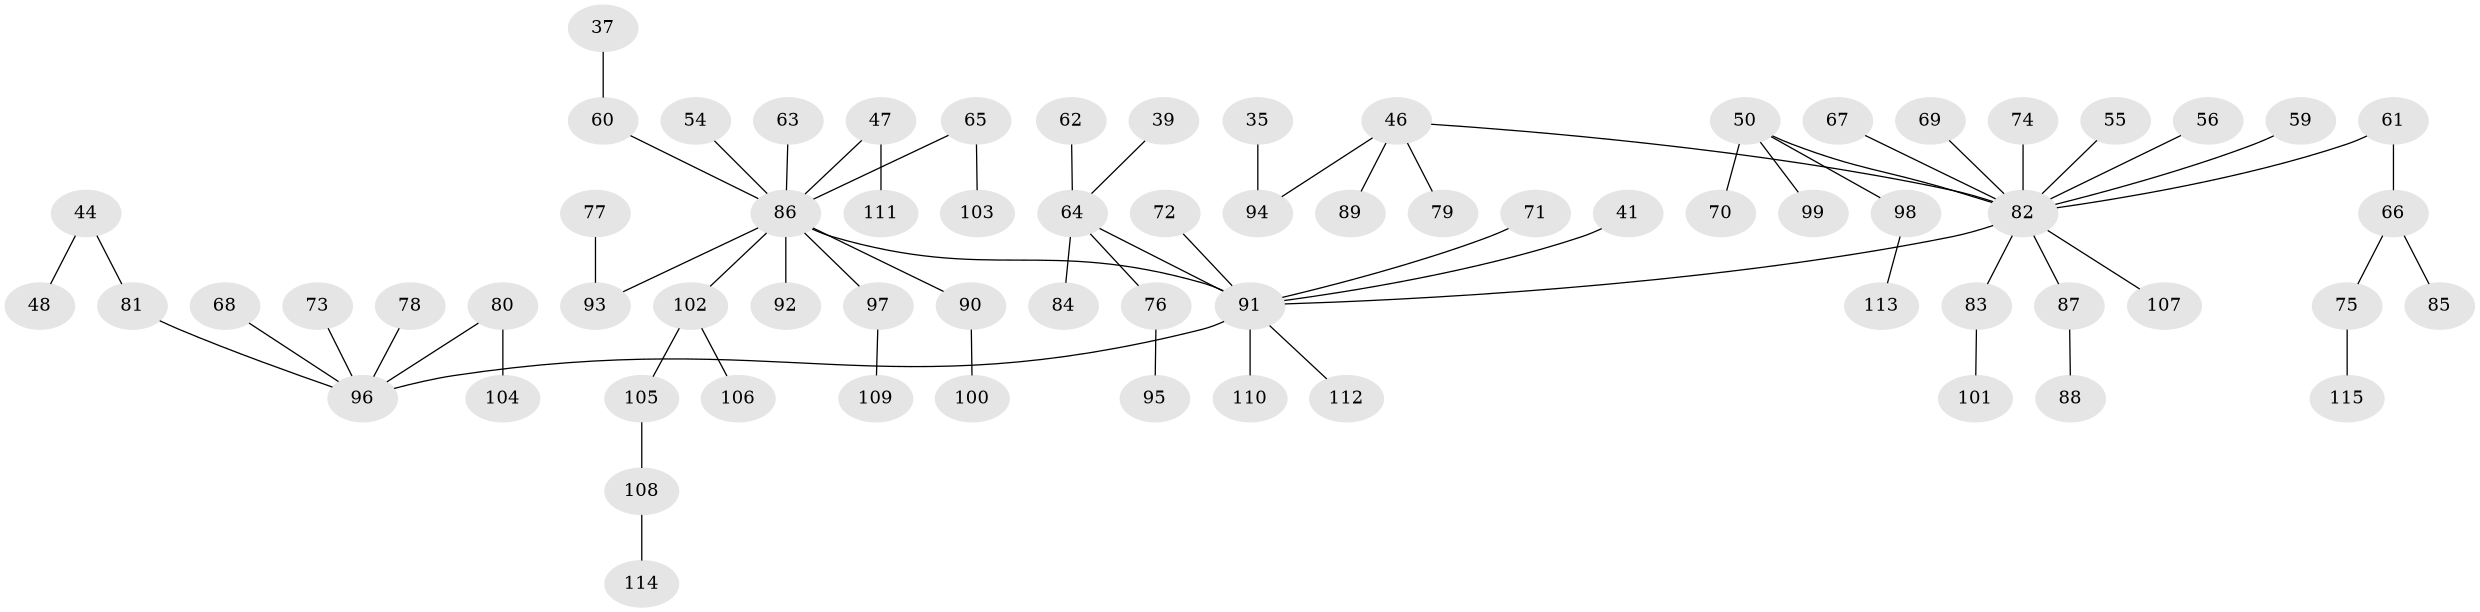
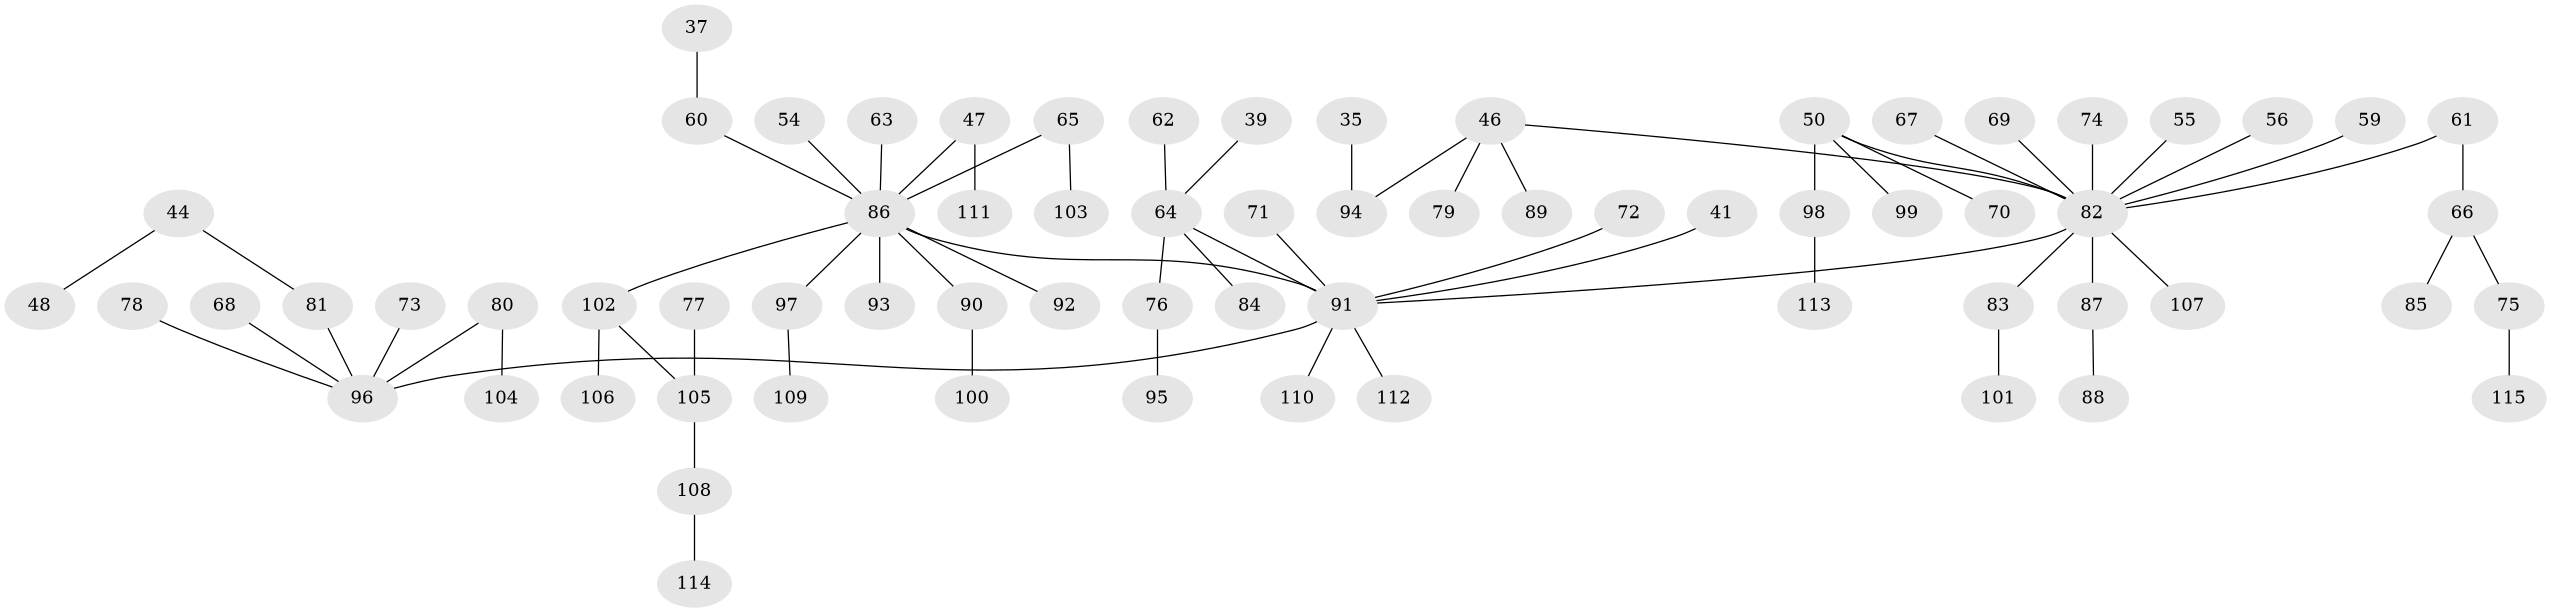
  graph {
    node [color=gray90 style=filled]
    91 [super="+21+10+32+15+14+33+31"]
    96 [super="+11+42+27+45+52+58"]
    110
    112
    35
    94
    60 [super="+25"]
    86 [super="+34+49"]
    37
    64 [super="+12+36"]
    76
    84
    39
    41
    44
    48
    81 [super="+43"]
    46
    79
    82 [super="+30+38+51+20+53"]
    89
    83
    87
    107
    93 [super="+59"]
    90
    92
    97
    102
    47
    111
    50
    70
    98
    99
    113
    54
    55
    56
    n40 [label=59]
    61
    66
    75
    85
    62
    63
    95
    65
    103
    115
    67
    68
    69
    71
    72
    73
    74
    77
    78
    80
    104
    101
    88
    100
    109
    105
    106
    108
    114
    91 -- 96
    91 -- 110
    91 -- 112
    35 -- 94
    60 -- 86
    86 -- 91
    86 -- 93
    86 -- 90
    86 -- 92
    86 -- 97
    86 -- 102
    37 -- 60
    64 -- 91
    64 -- 76
    64 -- 84
    76 -- 95
    39 -- 64
    41 -- 91
    44 -- 48
    44 -- 81
    81 -- 96
    46 -- 94
    46 -- 79
    46 -- 82
    46 -- 89
    82 -- 91
    82 -- 83
    82 -- 87
    82 -- 107
    83 -- 101
    87 -- 88
    90 -- 100
    97 -- 109
    102 -- 105
    102 -- 106
    47 -- 86
    47 -- 111
    50 -- 82
    50 -- 70
    50 -- 98
    50 -- 99
    98 -- 113
    54 -- 86
    55 -- 82
    56 -- 82
    n40 -- 82
    61 -- 82
    61 -- 66
    66 -- 75
    66 -- 85
    75 -- 115
    62 -- 64
    63 -- 86
    65 -- 86
    65 -- 103
    67 -- 82
    68 -- 96
    69 -- 82
    71 -- 91
    72 -- 91
    73 -- 96
    74 -- 82
-   77 -- 93
+   77 -- 105
    78 -- 96
    80 -- 96
    80 -- 104
    105 -- 108
    108 -- 114
  }
